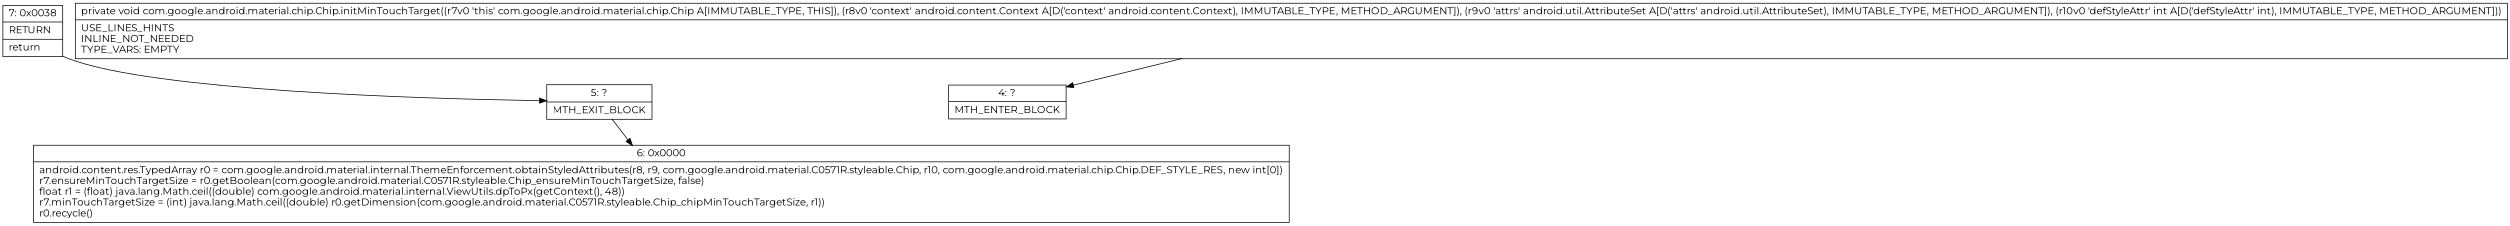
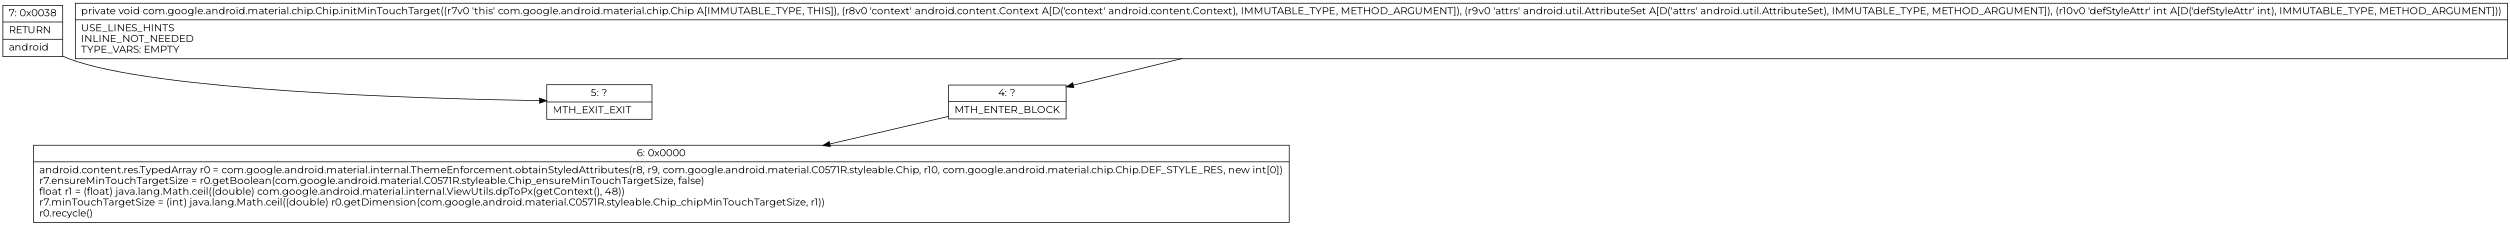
  digraph {
    fontname=Montserrat
    node [fontname=Montserrat shape=record]
    edge [fontname=Montserrat]
    n1 [label="{4\:\ ?|MTH_ENTER_BLOCK\l}"]
    n2 [label="{6\:\ 0x0000|android.content.res.TypedArray r0 = com.google.android.material.internal.ThemeEnforcement.obtainStyledAttributes(r8, r9, com.google.android.material.C0571R.styleable.Chip, r10, com.google.android.material.chip.Chip.DEF_STYLE_RES, new int[0])\lr7.ensureMinTouchTargetSize = r0.getBoolean(com.google.android.material.C0571R.styleable.Chip_ensureMinTouchTargetSize, false)\lfloat r1 = (float) java.lang.Math.ceil((double) com.google.android.material.internal.ViewUtils.dpToPx(getContext(), 48))\lr7.minTouchTargetSize = (int) java.lang.Math.ceil((double) r0.getDimension(com.google.android.material.C0571R.styleable.Chip_chipMinTouchTargetSize, r1))\lr0.recycle()\l}"]
-   n3 [label="{7\:\ 0x0038|RETURN\l|return\l}"]
-   n4 [label="{5\:\ ?|MTH_EXIT_BLOCK\l}"]
+   n3 [label="{7\:\ 0x0038|RETURN\l|android\l}"]
+   n4 [label="{5\:\ ?|MTH_EXIT_EXIT\l}"]
    n5 [label="{private void com.google.android.material.chip.Chip.initMinTouchTarget((r7v0 'this' com.google.android.material.chip.Chip A[IMMUTABLE_TYPE, THIS]), (r8v0 'context' android.content.Context A[D('context' android.content.Context), IMMUTABLE_TYPE, METHOD_ARGUMENT]), (r9v0 'attrs' android.util.AttributeSet A[D('attrs' android.util.AttributeSet), IMMUTABLE_TYPE, METHOD_ARGUMENT]), (r10v0 'defStyleAttr' int A[D('defStyleAttr' int), IMMUTABLE_TYPE, METHOD_ARGUMENT]))  | USE_LINES_HINTS\lINLINE_NOT_NEEDED\lTYPE_VARS: EMPTY\l}"]
-   n4 -> n2
+   n1 -> n2
    n3 -> n4
    n5 -> n1
  }
